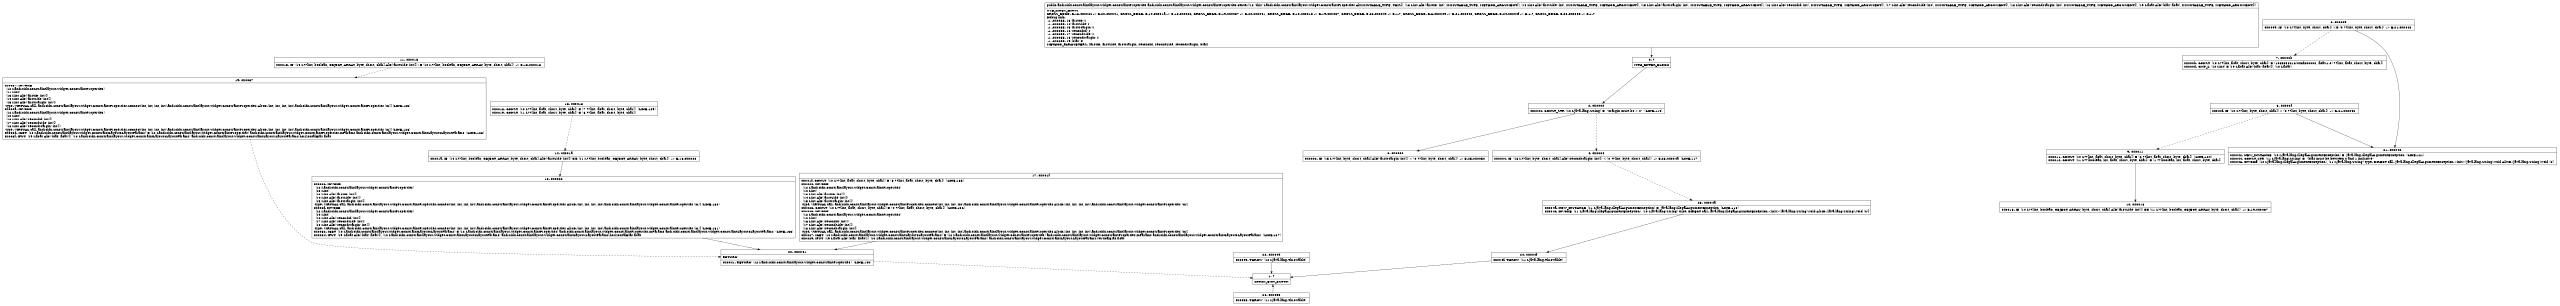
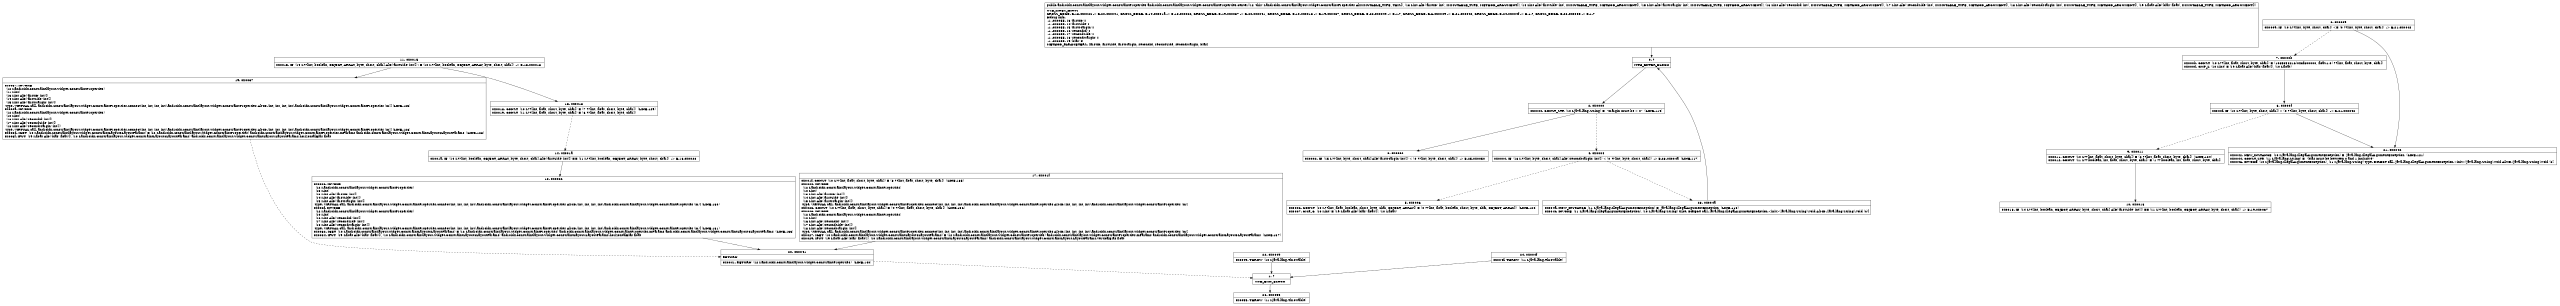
  digraph {
    node [shape=record]
    n1 [label="{0\:\ ?|MTH_ENTER_BLOCK\l}"]
    n2 [label="{2\:\ 0x0000|0x0000: CONST_STR  (r0 I:java.lang.String) =  \"margin must be \> 0\"  (LINE:114)\l}"]
    n3 [label="{3\:\ 0x0002|0x0002: IF  (r5 I:??[int, byte, short, char] A[D('firstMargin' int)]) \< (0 ??[int, byte, short, char])  \-\> B:25:0x0050 \l}"]
    n4 [label="{4\:\ 0x0004|0x0004: IF  (r8 I:??[int, byte, short, char] A[D('secondMargin' int)]) \< (0 ??[int, byte, short, char])  \-\> B:23:0x004a  (LINE:117)\l}"]
+   n5 [label="{5\:\ 0x0006|0x0006: CONST  (r0 I:??[int, float, boolean, short, byte, char, OBJECT, ARRAY]) = (0 ??[int, float, boolean, short, byte, char, OBJECT, ARRAY])  (LINE:120)\l0x0007: CMP_G  (r0 I:int) = (r9 I:float A[D('bias' float)]), (r0 I:float) \l}"]
    n6 [label="{23\:\ 0x004a|0x004a: NEW_INSTANCE  (r1 I:java.lang.IllegalArgumentException) =  java.lang.IllegalArgumentException  (LINE:118)\l0x004c: INVOKE  (r1 I:java.lang.IllegalArgumentException), (r0 I:java.lang.String) type: DIRECT call: java.lang.IllegalArgumentException.\<init\>(java.lang.String):void A[MD:(java.lang.String):void (c)]\l}"]
    n7 [label="{24\:\ 0x004f|0x004f: THROW  (r1 I:java.lang.Throwable) \l}"]
    n8 [label="{6\:\ 0x0009|0x0009: IF  (r0 I:??[int, byte, short, char]) \<= (0 ??[int, byte, short, char])  \-\> B:21:0x0042 \l}"]
    n9 [label="{7\:\ 0x000b|0x000b: CONST  (r0 I:??[int, float, short, byte, char]) = (1065353216(0x3f800000, float:1.0) ??[int, float, short, byte, char]) \l0x000d: CMP_L  (r0 I:int) = (r9 I:float A[D('bias' float)]), (r0 I:float) \l}"]
    n10 [label="{21\:\ 0x0042|0x0042: NEW_INSTANCE  (r0 I:java.lang.IllegalArgumentException) =  java.lang.IllegalArgumentException  (LINE:121)\l0x0044: CONST_STR  (r1 I:java.lang.String) =  \"bias must be between 0 and 1 inclusive\" \l0x0046: INVOKE  (r0 I:java.lang.IllegalArgumentException), (r1 I:java.lang.String) type: DIRECT call: java.lang.IllegalArgumentException.\<init\>(java.lang.String):void A[MD:(java.lang.String):void (c)]\l}"]
    n11 [label="{8\:\ 0x000f|0x000f: IF  (r0 I:??[int, byte, short, char]) \> (0 ??[int, byte, short, char])  \-\> B:21:0x0042 \l}"]
    n12 [label="{9\:\ 0x0011|0x0011: CONST  (r0 I:??[int, float, short, byte, char]) = (2 ??[int, float, short, byte, char])  (LINE:124)\l0x0012: CONST  (r1 I:??[boolean, int, float, short, byte, char]) = (1 ??[boolean, int, float, short, byte, char]) \l}"]
    n13 [label="{10\:\ 0x0013|0x0013: IF  (r4 I:??[int, boolean, OBJECT, ARRAY, byte, short, char] A[D('firstSide' int)]) == (r1 I:??[int, boolean, OBJECT, ARRAY, byte, short, char])  \-\> B:19:0x0037 \l}"]
    n14 [label="{11\:\ 0x0015|0x0015: IF  (r4 I:??[int, boolean, OBJECT, ARRAY, byte, short, char] A[D('firstSide' int)]) != (r0 I:??[int, boolean, OBJECT, ARRAY, byte, short, char])  \-\> B:13:0x0018 \l}"]
    n15 [label="{19\:\ 0x0037|0x0037: INVOKE  \l  (r2 I:androidx.constraintlayout.widget.ConstraintProperties)\l  (r1 I:int)\l  (r3 I:int A[D('firstID' int)])\l  (r4 I:int A[D('firstSide' int)])\l  (r5 I:int A[D('firstMargin' int)])\l type: VIRTUAL call: androidx.constraintlayout.widget.ConstraintProperties.connect(int, int, int, int):androidx.constraintlayout.widget.ConstraintProperties A[MD:(int, int, int, int):androidx.constraintlayout.widget.ConstraintProperties (m)] (LINE:125)\l0x002a: INVOKE  \l  (r2 I:androidx.constraintlayout.widget.ConstraintProperties)\l  (r0 I:int)\l  (r6 I:int A[D('secondId' int)])\l  (r7 I:int A[D('secondSide' int)])\l  (r8 I:int A[D('secondMargin' int)])\l type: VIRTUAL call: androidx.constraintlayout.widget.ConstraintProperties.connect(int, int, int, int):androidx.constraintlayout.widget.ConstraintProperties A[MD:(int, int, int, int):androidx.constraintlayout.widget.ConstraintProperties (m)] (LINE:126)\l0x003d: IGET  (r0 I:androidx.constraintlayout.widget.ConstraintLayout$LayoutParams) = (r2 I:androidx.constraintlayout.widget.ConstraintProperties) androidx.constraintlayout.widget.ConstraintProperties.mParams androidx.constraintlayout.widget.ConstraintLayout$LayoutParams  (LINE:128)\l0x003f: IPUT  (r9 I:float A[D('bias' float)]), (r0 I:androidx.constraintlayout.widget.ConstraintLayout$LayoutParams) androidx.constraintlayout.widget.ConstraintLayout.LayoutParams.horizontalBias float \l}"]
    n16 [label="{13\:\ 0x0018|0x0018: CONST  (r0 I:??[int, float, short, byte, char]) = (7 ??[int, float, short, byte, char])  (LINE:129)\l0x0019: CONST  (r1 I:??[int, float, short, byte, char]) = (6 ??[int, float, short, byte, char]) \l}"]
    n17 [label="{20\:\ 0x0041|RETURN\l|0x0041: RETURN  (r2 I:androidx.constraintlayout.widget.ConstraintProperties)  (LINE:140)\l}"]
    n18 [label="{14\:\ 0x001a|0x001a: IF  (r4 I:??[int, boolean, OBJECT, ARRAY, byte, short, char] A[D('firstSide' int)]) == (r1 I:??[int, boolean, OBJECT, ARRAY, byte, short, char])  \-\> B:18:0x002c \l}"]
    n19 [label="{18\:\ 0x002c|0x002c: INVOKE  \l  (r2 I:androidx.constraintlayout.widget.ConstraintProperties)\l  (r3 I:int)\l  (r3 I:int A[D('firstID' int)])\l  (r4 I:int A[D('firstSide' int)])\l  (r5 I:int A[D('firstMargin' int)])\l type: VIRTUAL call: androidx.constraintlayout.widget.ConstraintProperties.connect(int, int, int, int):androidx.constraintlayout.widget.ConstraintProperties A[MD:(int, int, int, int):androidx.constraintlayout.widget.ConstraintProperties (m)] (LINE:130)\l0x002f: INVOKE  \l  (r2 I:androidx.constraintlayout.widget.ConstraintProperties)\l  (r0 I:int)\l  (r6 I:int A[D('secondId' int)])\l  (r7 I:int A[D('secondSide' int)])\l  (r8 I:int A[D('secondMargin' int)])\l type: VIRTUAL call: androidx.constraintlayout.widget.ConstraintProperties.connect(int, int, int, int):androidx.constraintlayout.widget.ConstraintProperties A[MD:(int, int, int, int):androidx.constraintlayout.widget.ConstraintProperties (m)] (LINE:131)\l0x0032: IGET  (r0 I:androidx.constraintlayout.widget.ConstraintLayout$LayoutParams) = (r2 I:androidx.constraintlayout.widget.ConstraintProperties) androidx.constraintlayout.widget.ConstraintProperties.mParams androidx.constraintlayout.widget.ConstraintLayout$LayoutParams  (LINE:133)\l0x0034: IPUT  (r9 I:float A[D('bias' float)]), (r0 I:androidx.constraintlayout.widget.ConstraintLayout$LayoutParams) androidx.constraintlayout.widget.ConstraintLayout.LayoutParams.horizontalBias float \l}"]
    n20 [label="{17\:\ 0x001f|0x001f: CONST  (r0 I:??[int, float, short, byte, char]) = (3 ??[int, float, short, byte, char])  (LINE:135)\l0x0020: INVOKE  \l  (r2 I:androidx.constraintlayout.widget.ConstraintProperties)\l  (r0 I:int)\l  (r3 I:int A[D('firstID' int)])\l  (r4 I:int A[D('firstSide' int)])\l  (r5 I:int A[D('firstMargin' int)])\l type: VIRTUAL call: androidx.constraintlayout.widget.ConstraintProperties.connect(int, int, int, int):androidx.constraintlayout.widget.ConstraintProperties A[MD:(int, int, int, int):androidx.constraintlayout.widget.ConstraintProperties (m)]\l0x0023: CONST  (r0 I:??[int, float, short, byte, char]) = (4 ??[int, float, short, byte, char])  (LINE:136)\l0x0023: INVOKE  \l  (r2 I:androidx.constraintlayout.widget.ConstraintProperties)\l  (r0 I:int)\l  (r6 I:int A[D('secondId' int)])\l  (r7 I:int A[D('secondSide' int)])\l  (r8 I:int A[D('secondMargin' int)])\l type: VIRTUAL call: androidx.constraintlayout.widget.ConstraintProperties.connect(int, int, int, int):androidx.constraintlayout.widget.ConstraintProperties A[MD:(int, int, int, int):androidx.constraintlayout.widget.ConstraintProperties (m)]\l0x0027: IGET  (r0 I:androidx.constraintlayout.widget.ConstraintLayout$LayoutParams) = (r2 I:androidx.constraintlayout.widget.ConstraintProperties) androidx.constraintlayout.widget.ConstraintProperties.mParams androidx.constraintlayout.widget.ConstraintLayout$LayoutParams  (LINE:137)\l0x0029: IPUT  (r9 I:float A[D('bias' float)]), (r0 I:androidx.constraintlayout.widget.ConstraintLayout$LayoutParams) androidx.constraintlayout.widget.ConstraintLayout.LayoutParams.verticalBias float \l}"]
-   n21 [label="{1\:\ ?|ARRAY_EXIT_BLOCK\l}"]
+   n21 [label="{1\:\ ?|MTH_EXIT_BLOCK\l}"]
    n22 [label="{22\:\ 0x0049|0x0049: THROW  (r0 I:java.lang.Throwable) \l}"]
    n23 [label="{26\:\ 0x0055|0x0055: THROW  (r1 I:java.lang.Throwable) \l}"]
    n24 [label="{public androidx.constraintlayout.widget.ConstraintProperties androidx.constraintlayout.widget.ConstraintProperties.center((r2 'this' I:androidx.constraintlayout.widget.ConstraintProperties A[IMMUTABLE_TYPE, THIS]), (r3 I:int A[D('firstID' int), IMMUTABLE_TYPE, METHOD_ARGUMENT]), (r4 I:int A[D('firstSide' int), IMMUTABLE_TYPE, METHOD_ARGUMENT]), (r5 I:int A[D('firstMargin' int), IMMUTABLE_TYPE, METHOD_ARGUMENT]), (r6 I:int A[D('secondId' int), IMMUTABLE_TYPE, METHOD_ARGUMENT]), (r7 I:int A[D('secondSide' int), IMMUTABLE_TYPE, METHOD_ARGUMENT]), (r8 I:int A[D('secondMargin' int), IMMUTABLE_TYPE, METHOD_ARGUMENT]), (r9 I:float A[D('bias' float), IMMUTABLE_TYPE, METHOD_ARGUMENT]))  | USE_LINES_HINTS\lCROSS_EDGE: B:18:0x002c \-\> B:20:0x0041, CROSS_EDGE: B:14:0x001a \-\> B:18:0x002c, CROSS_EDGE: B:19:0x0037 \-\> B:20:0x0041, CROSS_EDGE: B:10:0x0013 \-\> B:19:0x0037, CROSS_EDGE: B:22:0x0049 \-\> B:1:?, CROSS_EDGE: B:6:0x0009 \-\> B:21:0x0042, CROSS_EDGE: B:24:0x004f \-\> B:1:?, CROSS_EDGE: B:26:0x0055 \-\> B:1:?\lDebug Info:\l  \-1 \-0x0055: r3 'firstID' I\l  \-1 \-0x0055: r4 'firstSide' I\l  \-1 \-0x0055: r5 'firstMargin' I\l  \-1 \-0x0055: r6 'secondId' I\l  \-1 \-0x0055: r7 'secondSide' I\l  \-1 \-0x0055: r8 'secondMargin' I\l  \-1 \-0x0055: r9 'bias' F\lMETHOD_PARAMETERS: [firstID, firstSide, firstMargin, secondId, secondSide, secondMargin, bias]\l}"]
    n1 -> n2
    n2 -> n3
    n2 -> n4 [style=dashed]
+   n4 -> n5 [style=dashed]
    n4 -> n6 [style=dashed]
-   n6 -> n7
+   n6 -> n1
    n7 -> n21
    n8 -> n9 [style=dashed]
    n8 -> n10
+   n9 -> n11
    n11 -> n10
    n11 -> n12 [style=dashed]
    n12 -> n13
-   n14 -> n15 [style=dashed]
+   n14 -> n15 [style=solid]
+   n14 -> n16
    n15 -> n17 [style=dashed]
    n16 -> n18 [style=dashed]
    n17 -> n21 [style=dashed]
    n18 -> n19
    n19 -> n17
    n20 -> n17
    n22 -> n21
-   n23 -> n21
+   n21 -> n23
    n24 -> n1
  }
